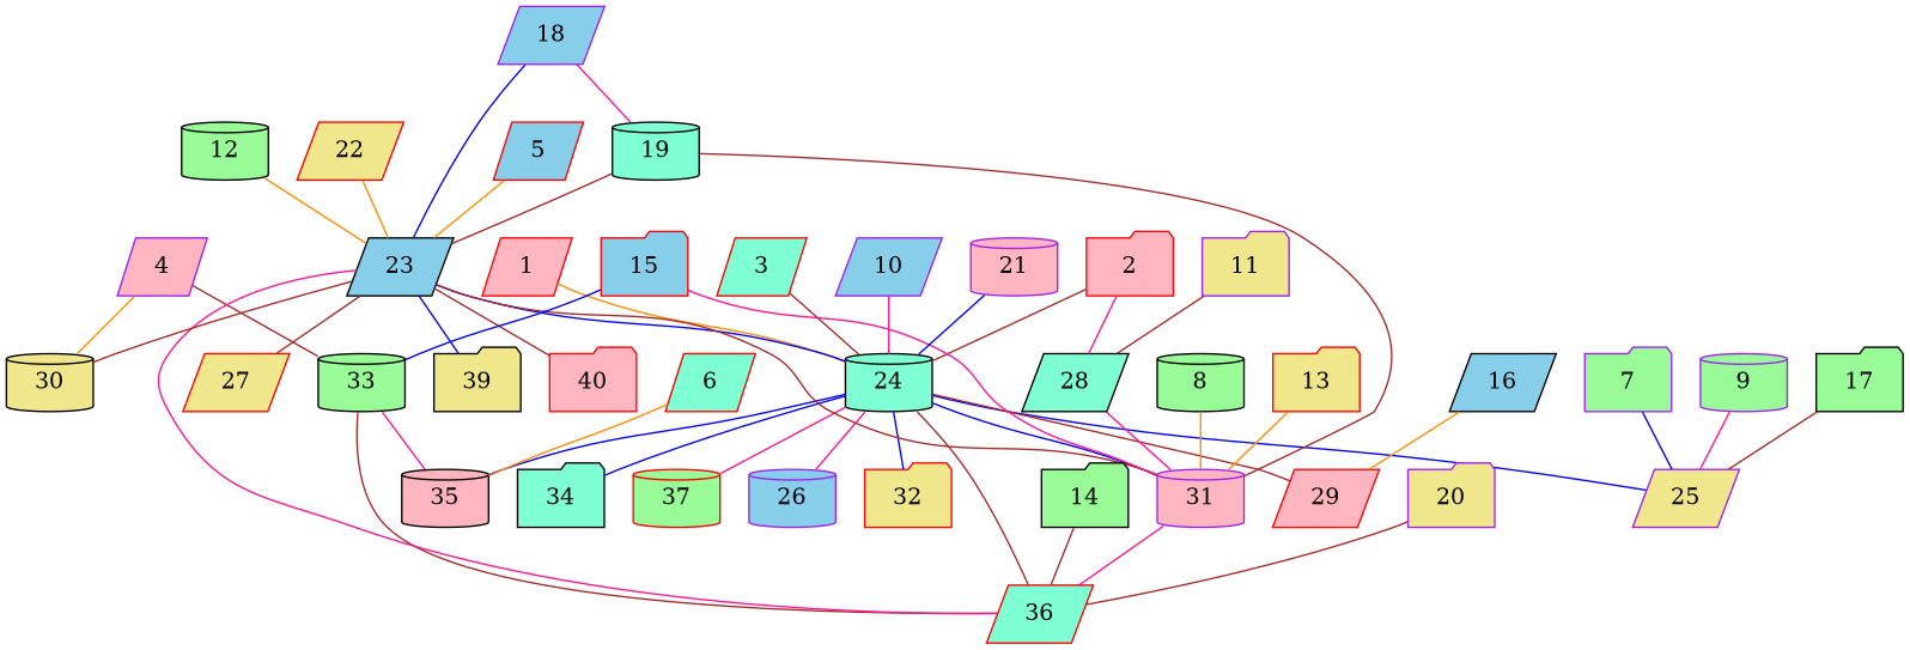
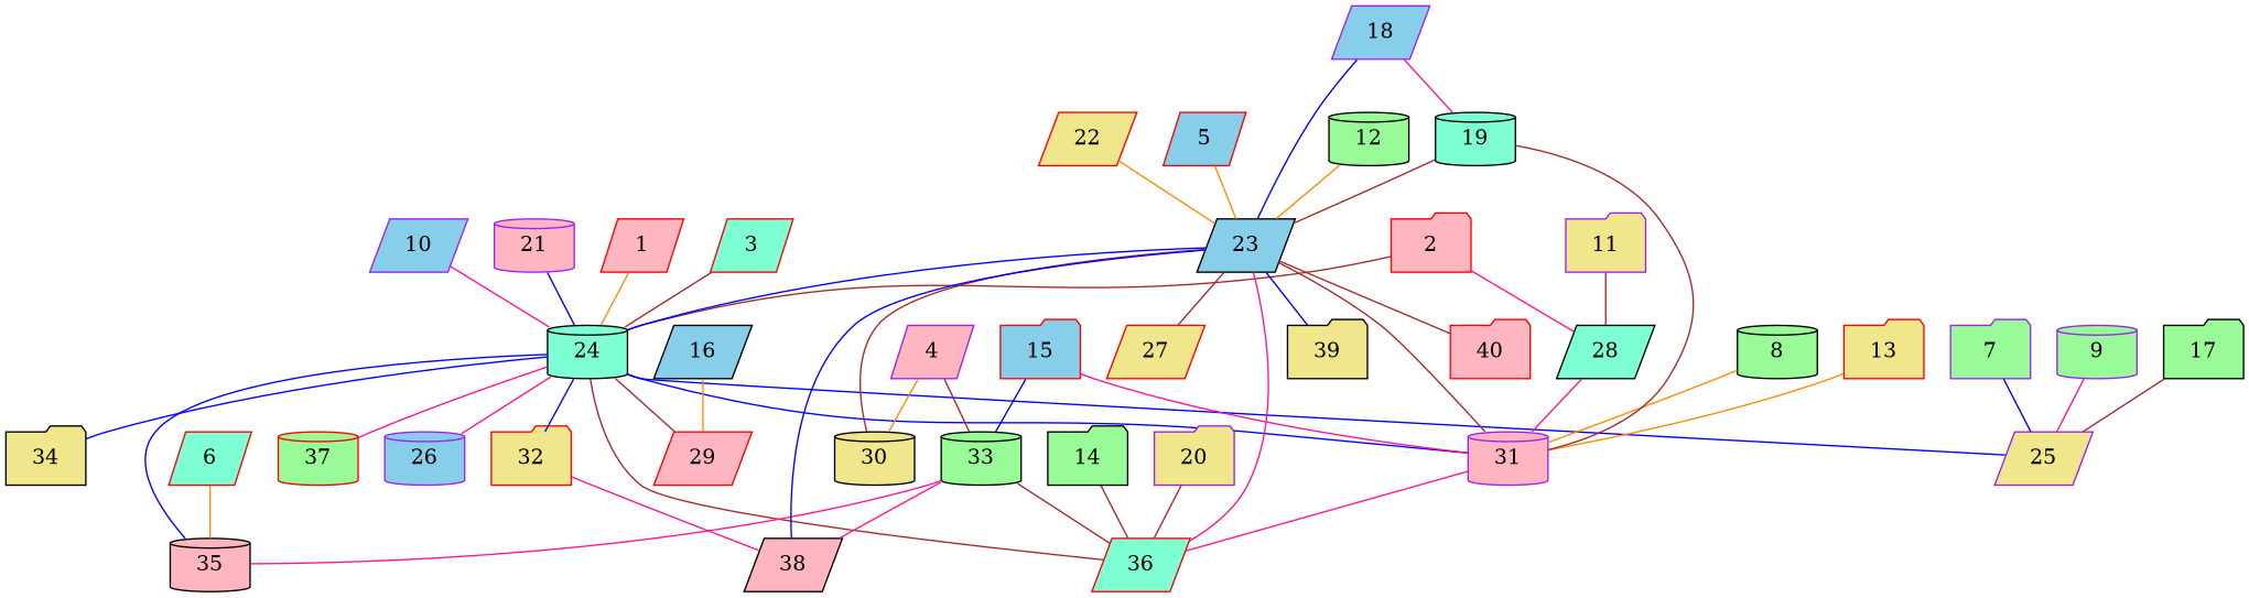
  graph {
    node [color=black fillcolor=lightpink shape=parallelogram style=filled]
    edge [color=brown weight=1.0]
    1 [color=red]
    24 [fillcolor=aquamarine shape=cylinder]
    35 [shape=cylinder]
    25 [color=purple fillcolor=khaki]
    31 [color=purple shape=cylinder]
    36 [color=red fillcolor=aquamarine]
    29 [color=red]
    26 [color=purple fillcolor=skyblue shape=cylinder]
    32 [color=red fillcolor=khaki shape=folder]
-   34 [fillcolor=aquamarine shape=folder]
+   34 [fillcolor=khaki shape=folder]
    37 [color=red fillcolor=palegreen shape=cylinder]
    2 [color=red shape=folder]
    28 [fillcolor=aquamarine]
    3 [color=red fillcolor=aquamarine]
    4 [color=purple]
    30 [fillcolor=khaki shape=cylinder]
    33 [fillcolor=palegreen shape=cylinder]
+   38
    5 [color=red fillcolor=skyblue]
    23 [fillcolor=skyblue]
    27 [color=red fillcolor=khaki]
    39 [fillcolor=khaki shape=folder]
    40 [color=red shape=folder]
    6 [color=red fillcolor=aquamarine]
    7 [color=purple fillcolor=palegreen shape=folder]
    8 [fillcolor=palegreen shape=cylinder]
    9 [color=purple fillcolor=palegreen shape=cylinder]
    10 [color=purple fillcolor=skyblue]
    11 [color=purple fillcolor=khaki shape=folder]
    12 [fillcolor=palegreen shape=cylinder]
    13 [color=red fillcolor=khaki shape=folder]
    14 [fillcolor=palegreen shape=folder]
    15 [color=red fillcolor=skyblue shape=folder]
    16 [fillcolor=skyblue]
    17 [fillcolor=palegreen shape=folder]
    18 [color=purple fillcolor=skyblue]
    19 [fillcolor=aquamarine shape=cylinder]
    20 [color=purple fillcolor=khaki shape=folder]
    21 [color=purple shape=cylinder]
    22 [color=red fillcolor=khaki]
    1 -- 24 [color=darkorange]
    24 -- 35 [color=blue]
    24 -- 25 [color=blue]
    24 -- 31 [color=blue]
    24 -- 36
    24 -- 29
    24 -- 26 [color=deeppink]
    24 -- 32 [color=blue]
    24 -- 34 [color=blue]
    24 -- 37 [color=deeppink]
    31 -- 36 [color=deeppink]
+   32 -- 38 [color=deeppink]
    2 -- 24
    2 -- 28 [color=deeppink]
    28 -- 31 [color=deeppink]
    3 -- 24
    4 -- 30 [color=darkorange]
    4 -- 33
    33 -- 35 [color=deeppink]
    33 -- 36
+   33 -- 38 [color=deeppink]
    5 -- 23 [color=darkorange]
    23 -- 24 [color=blue]
    23 -- 31
    23 -- 36 [color=deeppink]
    23 -- 30
+   23 -- 38 [color=blue]
    23 -- 27
    23 -- 39 [color=blue]
    23 -- 40
    6 -- 35 [color=darkorange]
    7 -- 25 [color=blue]
    8 -- 31 [color=darkorange]
    9 -- 25 [color=deeppink]
    10 -- 24 [color=deeppink]
    11 -- 28
    12 -- 23 [color=darkorange]
    13 -- 31 [color=darkorange]
    14 -- 36
    15 -- 31 [color=deeppink]
    15 -- 33 [color=blue]
    16 -- 29 [color=darkorange]
    17 -- 25
    18 -- 23 [color=blue]
    18 -- 19 [color=deeppink]
    19 -- 31
    19 -- 23
    20 -- 36
    21 -- 24 [color=blue]
    22 -- 23 [color=darkorange]
  }
